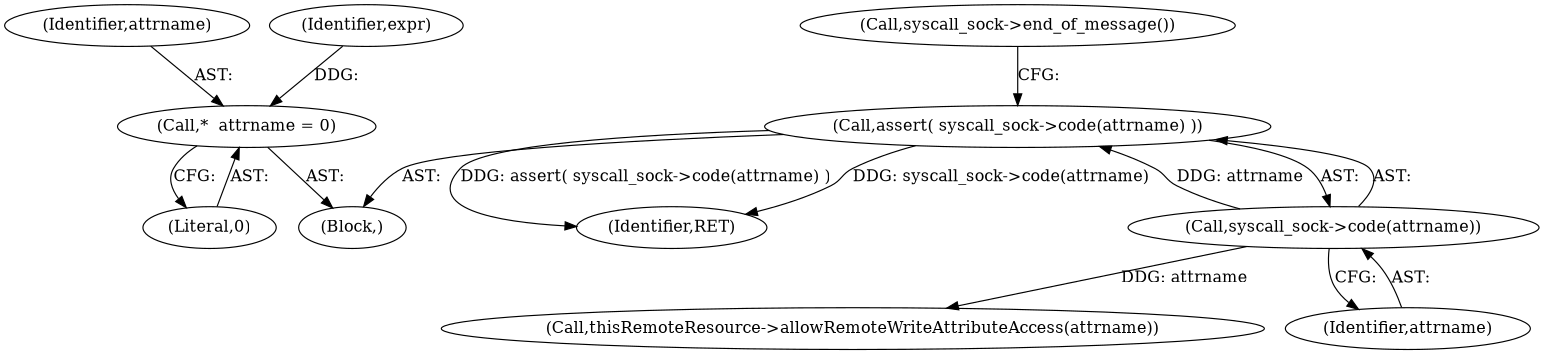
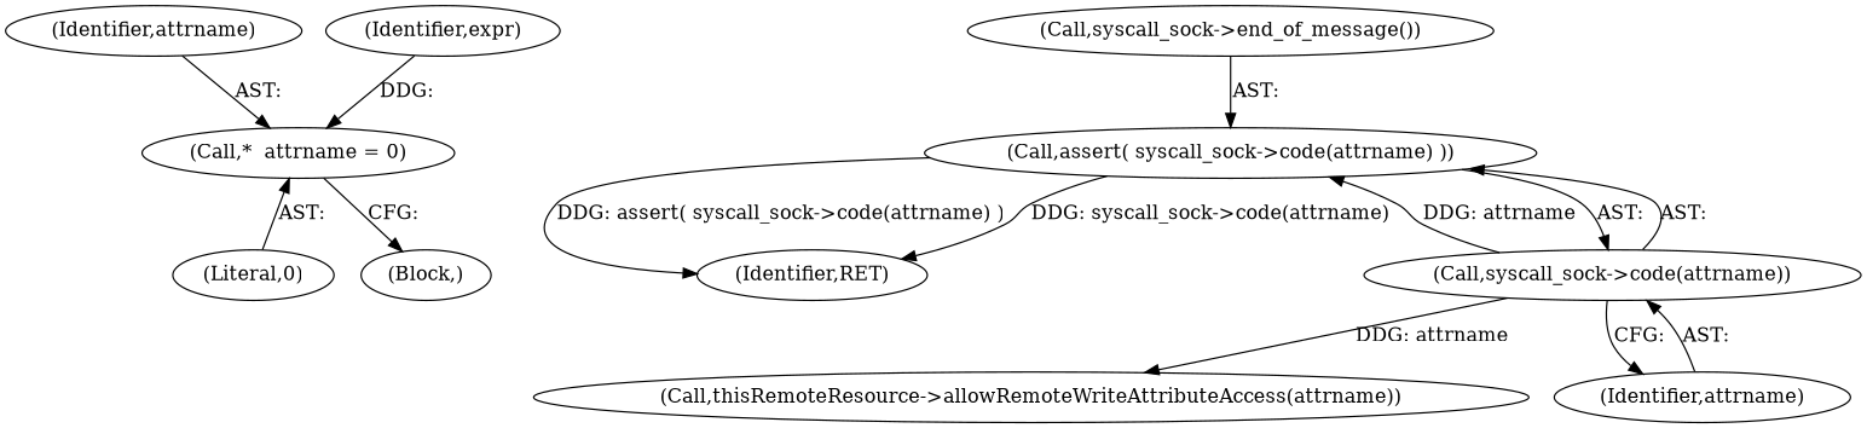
  digraph {
    n1 [label="(Call,assert( syscall_sock->code(attrname) ))"]
    n2 [label="(Call,syscall_sock->code(attrname))"]
    n3 [label="(Block,)"]
    n4 [label="(Identifier,RET)"]
    n5 [label="(Call,thisRemoteResource->allowRemoteWriteAttributeAccess(attrname))"]
    n6 [label="(Identifier,attrname)"]
    n7 [label="(Call,*  attrname = 0)"]
    n8 [label="(Literal,0)"]
    n9 [label="(Call,syscall_sock->end_of_message())"]
    n10 [label="(Identifier,attrname)"]
    n11 [label="(Identifier,expr)"]
    n1 -> n2 [label="AST: "]
-   n1 -> n3 [label="AST: "]
    n1 -> n4 [label="DDG: assert( syscall_sock->code(attrname) )"]
    n1 -> n4 [label="DDG: syscall_sock->code(attrname)"]
    n2 -> n1 [label="AST: "]
    n2 -> n1 [label="DDG: attrname"]
    n2 -> n5 [label="DDG: attrname"]
    n2 -> n6 [label="CFG: "]
    n6 -> n2 [label="AST: "]
-   n7 -> n3 [label="AST: "]
-   n7 -> n8 [label="CFG: "]
+   n7 -> n3 [label="CFG: "]
    n8 -> n7 [label="AST: "]
-   n9 -> n1 [label="CFG: "]
+   n9 -> n1 [label="AST: "]
    n10 -> n7 [label="AST: "]
    n11 -> n7 [label="DDG: "]
  }
